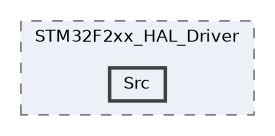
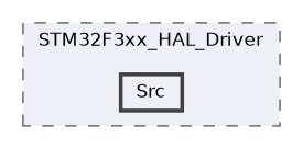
  digraph {
    compound=true
    n1 [color=grey25 fillcolor="#edf0f7" fontname=Helvetica fontsize=10 height=0.2 label=Src shape=box style="filled,bold" width=0.4]
    subgraph cluster_1 {
      bgcolor="#edf0f7"
      fontname=Helvetica
      fontsize=10
-     label=STM32F2xx_HAL_Driver
+     label=STM32F3xx_HAL_Driver
      pencolor=grey50
      style="filled,dashed"
      n1
    }
  }
